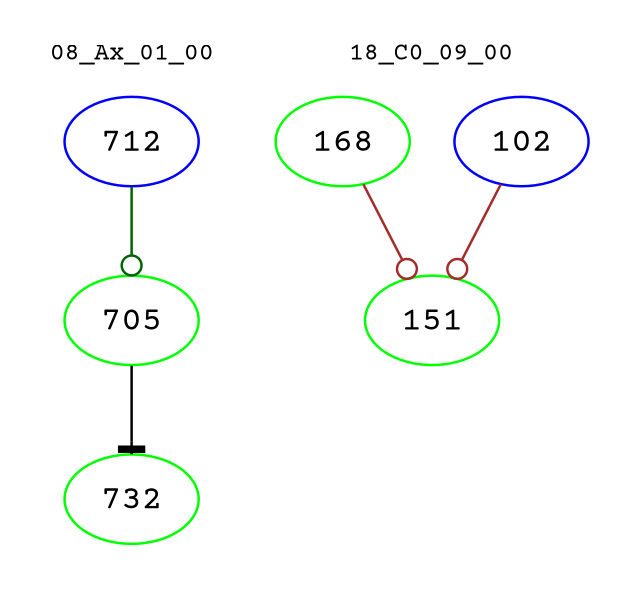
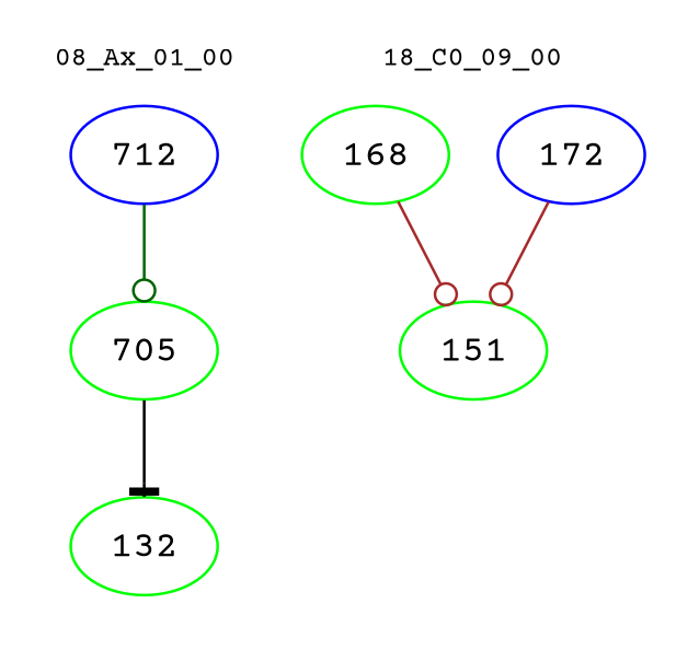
  digraph {
    fontname="Courier Prime"
    node [color=green fontname="Courier Prime"]
    edge [arrowhead=odot color=brown fontname="Courier Prime"]
    n1 [color=blue label=712]
    n2 [label=705]
-   n3 [label=732]
-   n4 [color=blue label=102]
+   n3 [label=132]
+   n4 [color=blue label=172]
    n5 [label=151]
    n6 [label=168]
    subgraph cluster_1 {
      color=white
      fontsize=10
      label="08_Ax_01_00"
      n1
      n2
      n3
    }
    subgraph cluster_2 {
      color=white
      fontsize=10
      label="18_C0_09_00"
      n4
      n5
      n6
    }
    n1 -> n2 [color=darkgreen]
    n2 -> n3 [arrowhead=tee color=black]
    n4 -> n5
    n6 -> n5
  }
